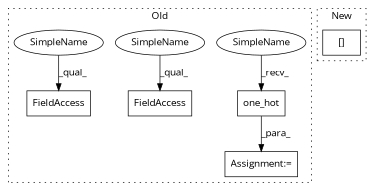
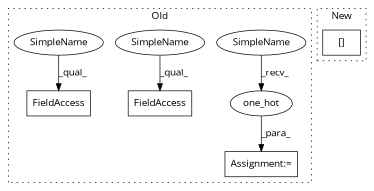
  digraph {
    fontname="Open Sans"
    node [a=42 l=10 s=1201 shape=box fontname="Open Sans"]
    edge [fontname="Open Sans"]
-   n1 [a=32 l="8,1" label=one_hot s="1325,1358"]
+   n1 [a=32 l="8,1" label=one_hot s="1325,1358" shape=ellipse]
    n2 [a=7 l=1 label="Assignment:=" s=1313]
    n3 [a=22 l=17 label=FieldAccess]
    n4 [a=22 l=13 label=FieldAccess s=1163]
    n5 [label=SimpleName s=1314 shape=ellipse]
    n6 [label=SimpleName s=1163 shape=ellipse]
    n7 [label=SimpleName shape=ellipse]
    n8 [a=2 l="7,1" label="[]" s="842,857"]
    subgraph cluster_1 {
      label=Old
      style=dotted
      n1
      n2
      n3
      n4
      n5
      n6
      n7
    }
    subgraph cluster_2 {
      label=New
      style=dotted
      n8
    }
    n1 -> n2 [label=_para_]
    n5 -> n1 [label=_recv_]
    n6 -> n4 [label=_qual_]
    n7 -> n3 [label=_qual_]
  }
